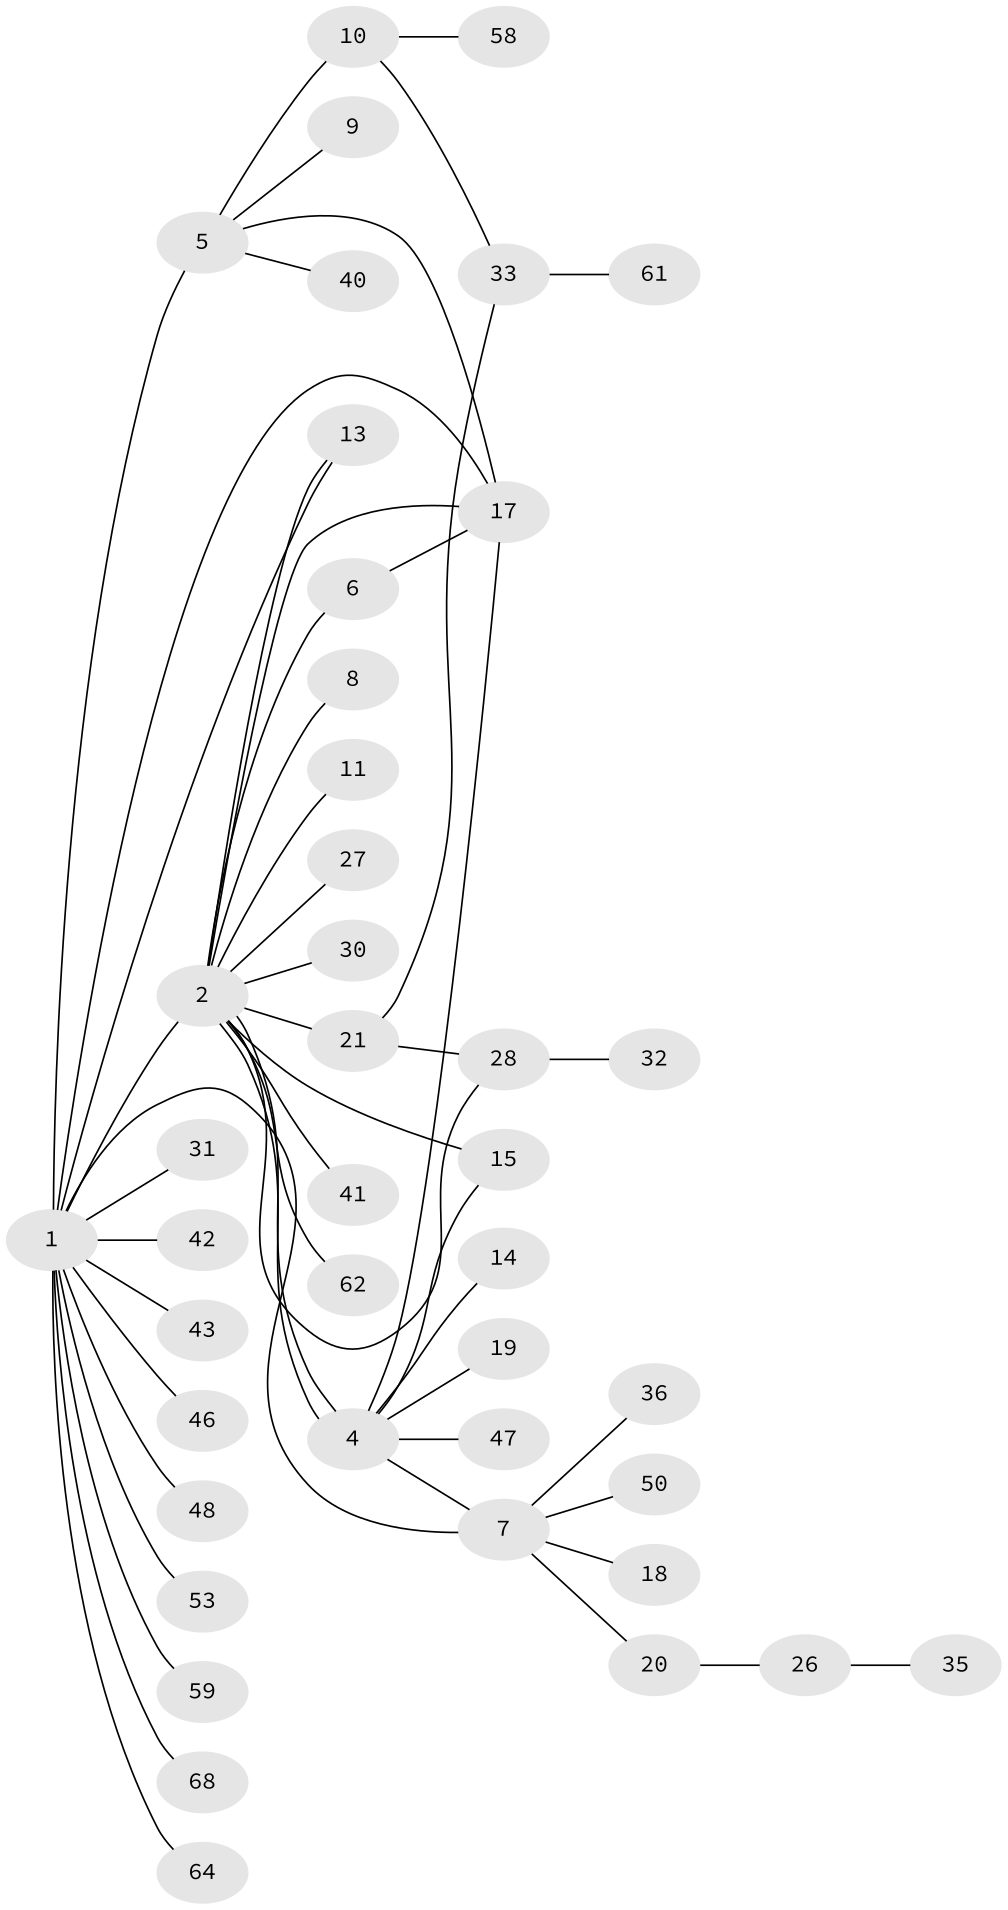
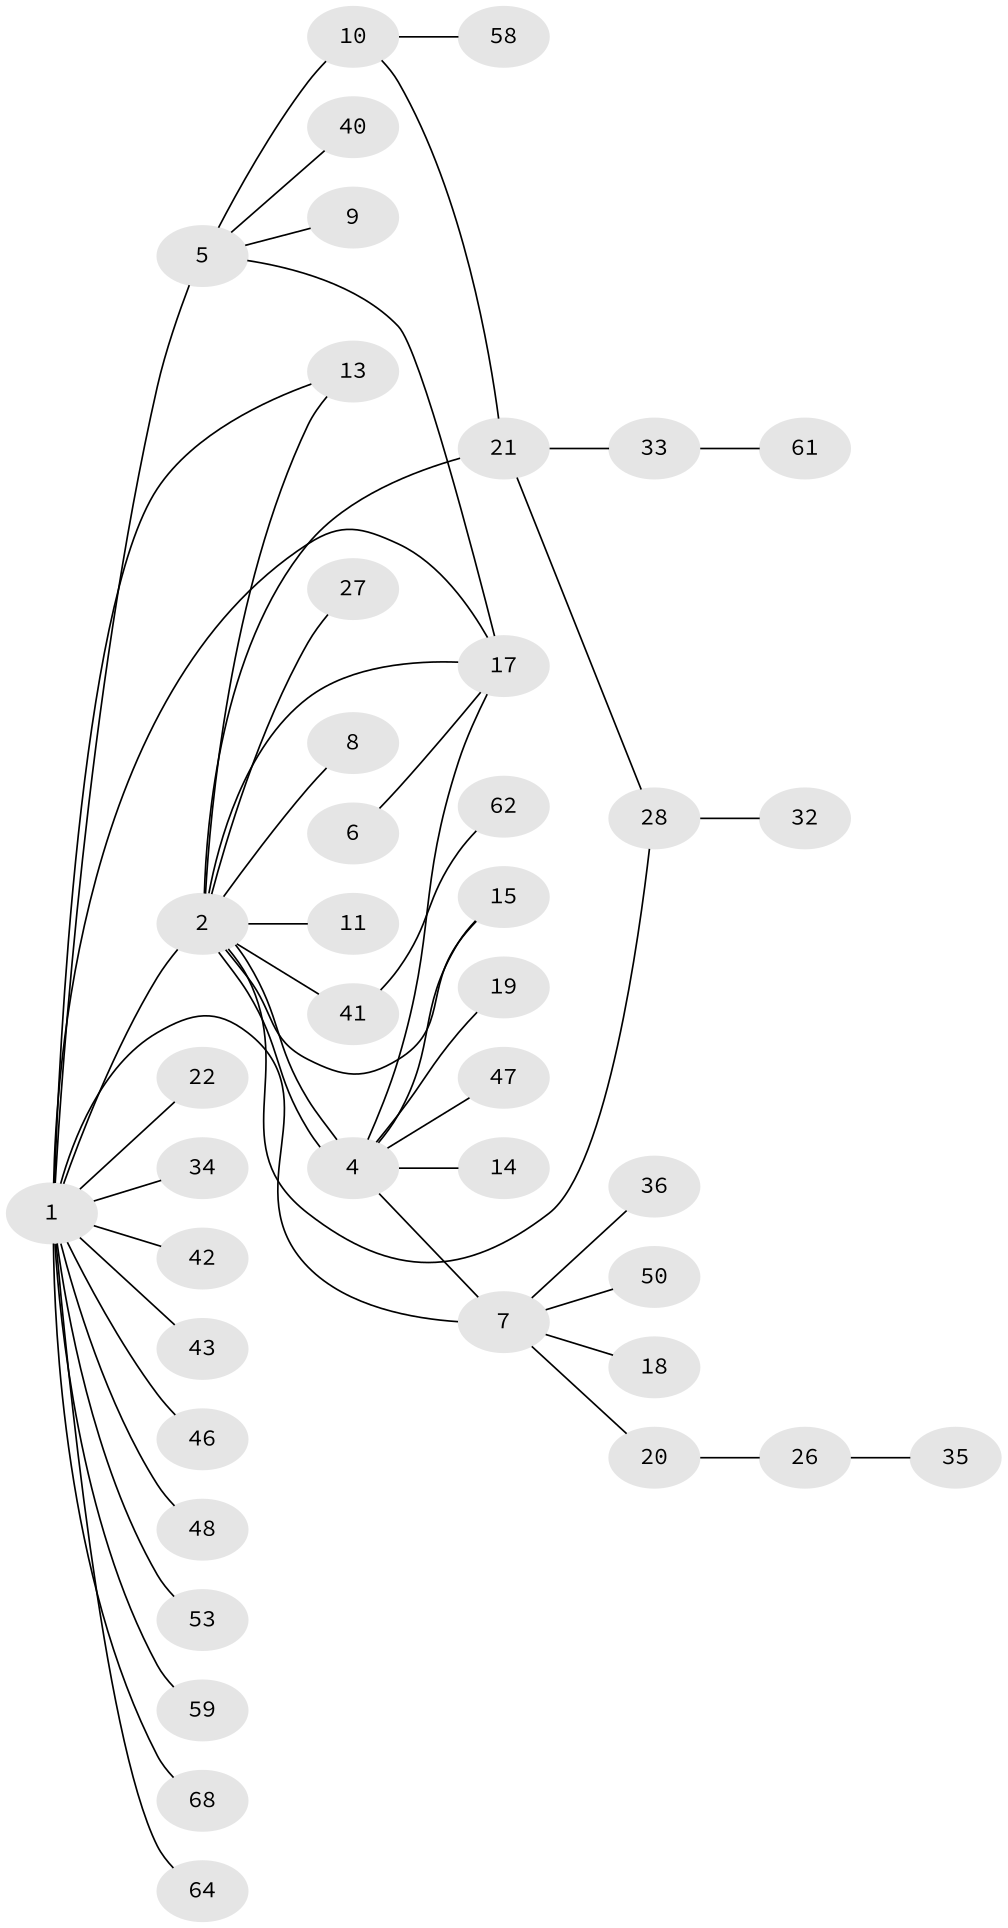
  graph {
    fontname="Source Code Pro"
    rankdir=LR
    node [color=gray90 fontname="Source Code Pro" style=filled]
    edge [fontname="Source Code Pro"]
    1 [super="+12"]
    2 [super="+3"]
    5 [super="+37"]
    7 [super="+16"]
    13 [super="+39"]
    17 [super="+54"]
-   31
+   22 [super="+63"]
+   31 [label=34]
    42 [super="+65"]
    43
    n11 [label=46]
    48
    53
    59
    n15 [label=68]
    64
    4 [super="+25"]
    6
    8
    11
    15
    21 [super="+49"]
    27
    28 [super="+32"]
-   30
    41
    62
    9 [super="+46"]
    10
    40
    18
    20 [super="+52"]
    36 [super="+55"]
    50
    14
    19
    47
    33 [super="+45"]
    n39 [label=32]
    58
    n41 [label=26 super="+26"]
    35 [super="+38"]
    61
    1 -- 2 [weight=2]
    1 -- 5 [weight=2]
    1 -- 7
    1 -- 13
    1 -- 17
+   1 -- 22
    1 -- 31
    1 -- 42 [weight=2]
    1 -- 43
    1 -- n11
    1 -- 48
    1 -- 53
    1 -- 59
    1 -- n15
    1 -- 64
    2 -- 13
    2 -- 17
    2 -- 4
    2 -- 4
-   2 -- 6
    2 -- 8
    2 -- 11
    2 -- 15
    2 -- 21
    2 -- 27
    2 -- 28
-   2 -- 30
    2 -- 41
-   2 -- 62
+   41 -- 62
    5 -- 17
    5 -- 9
    5 -- 10
    5 -- 40
    7 -- 18
    7 -- 20
    7 -- 36
    7 -- 50
    4 -- 7
    4 -- 17
    4 -- 15
    4 -- 14
    4 -- 19
    4 -- 47
    6 -- 17
    21 -- 28
    21 -- 33
    28 -- n39
-   10 -- 33
+   10 -- 21
    10 -- 58
    20 -- n41
    33 -- 61
    n41 -- 35
  }
